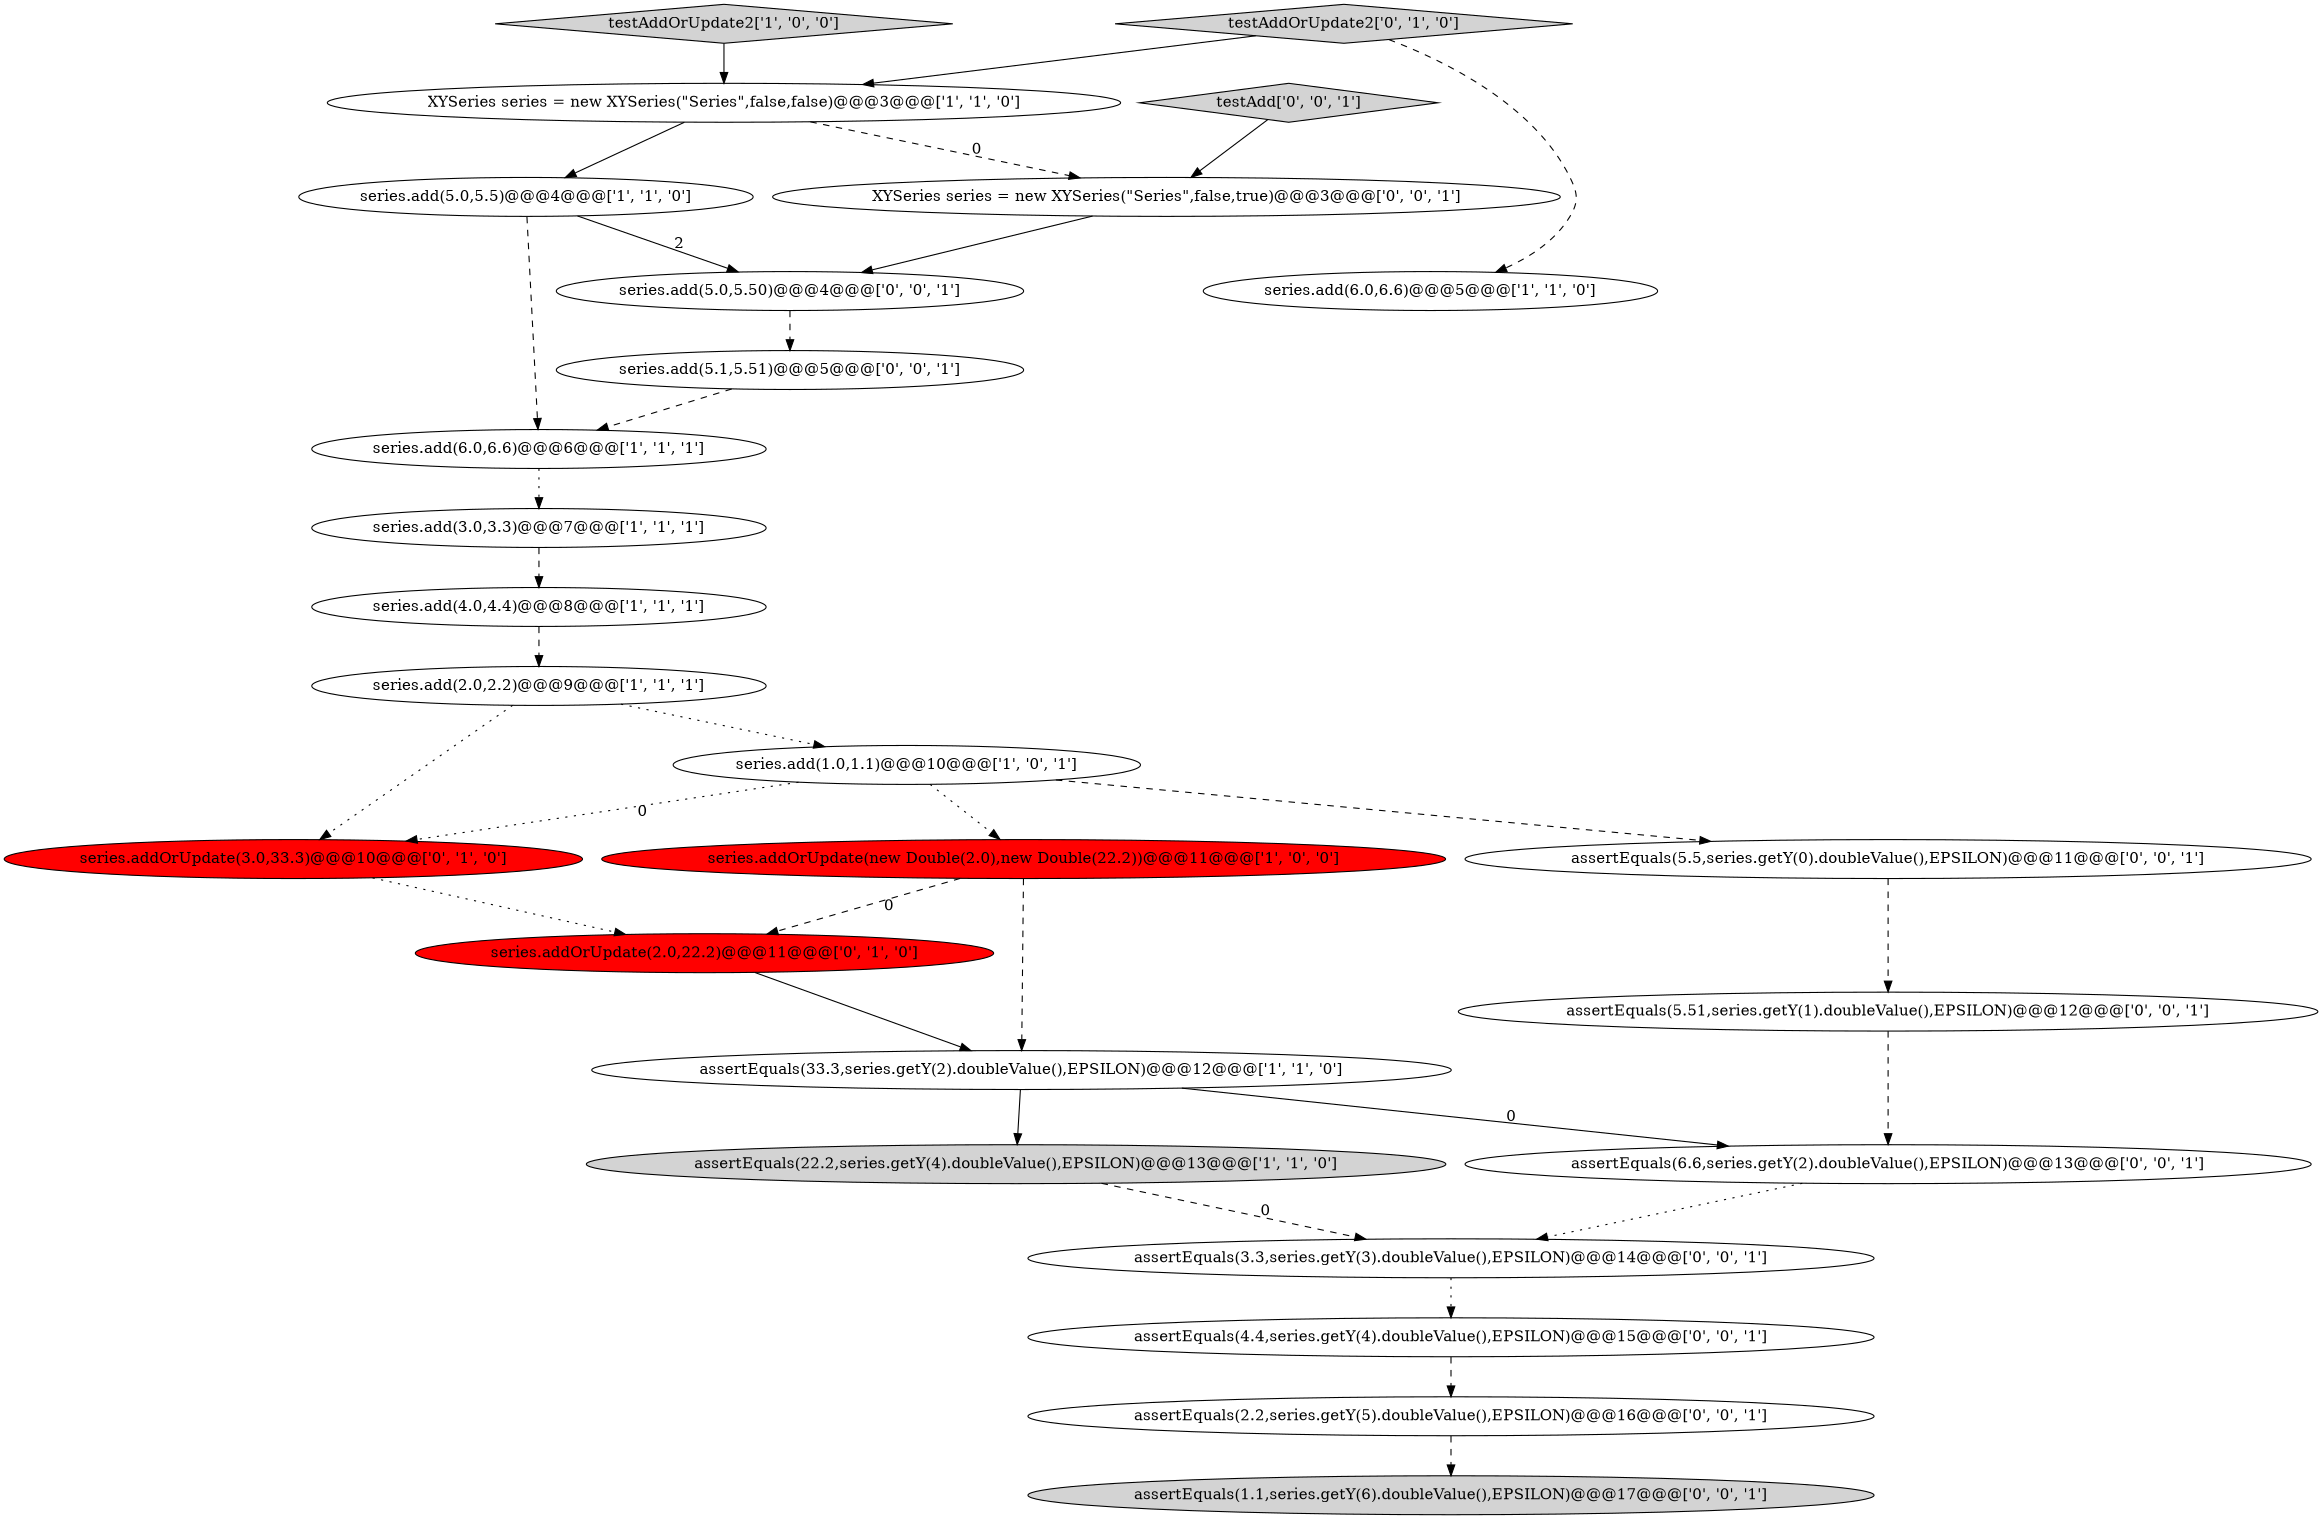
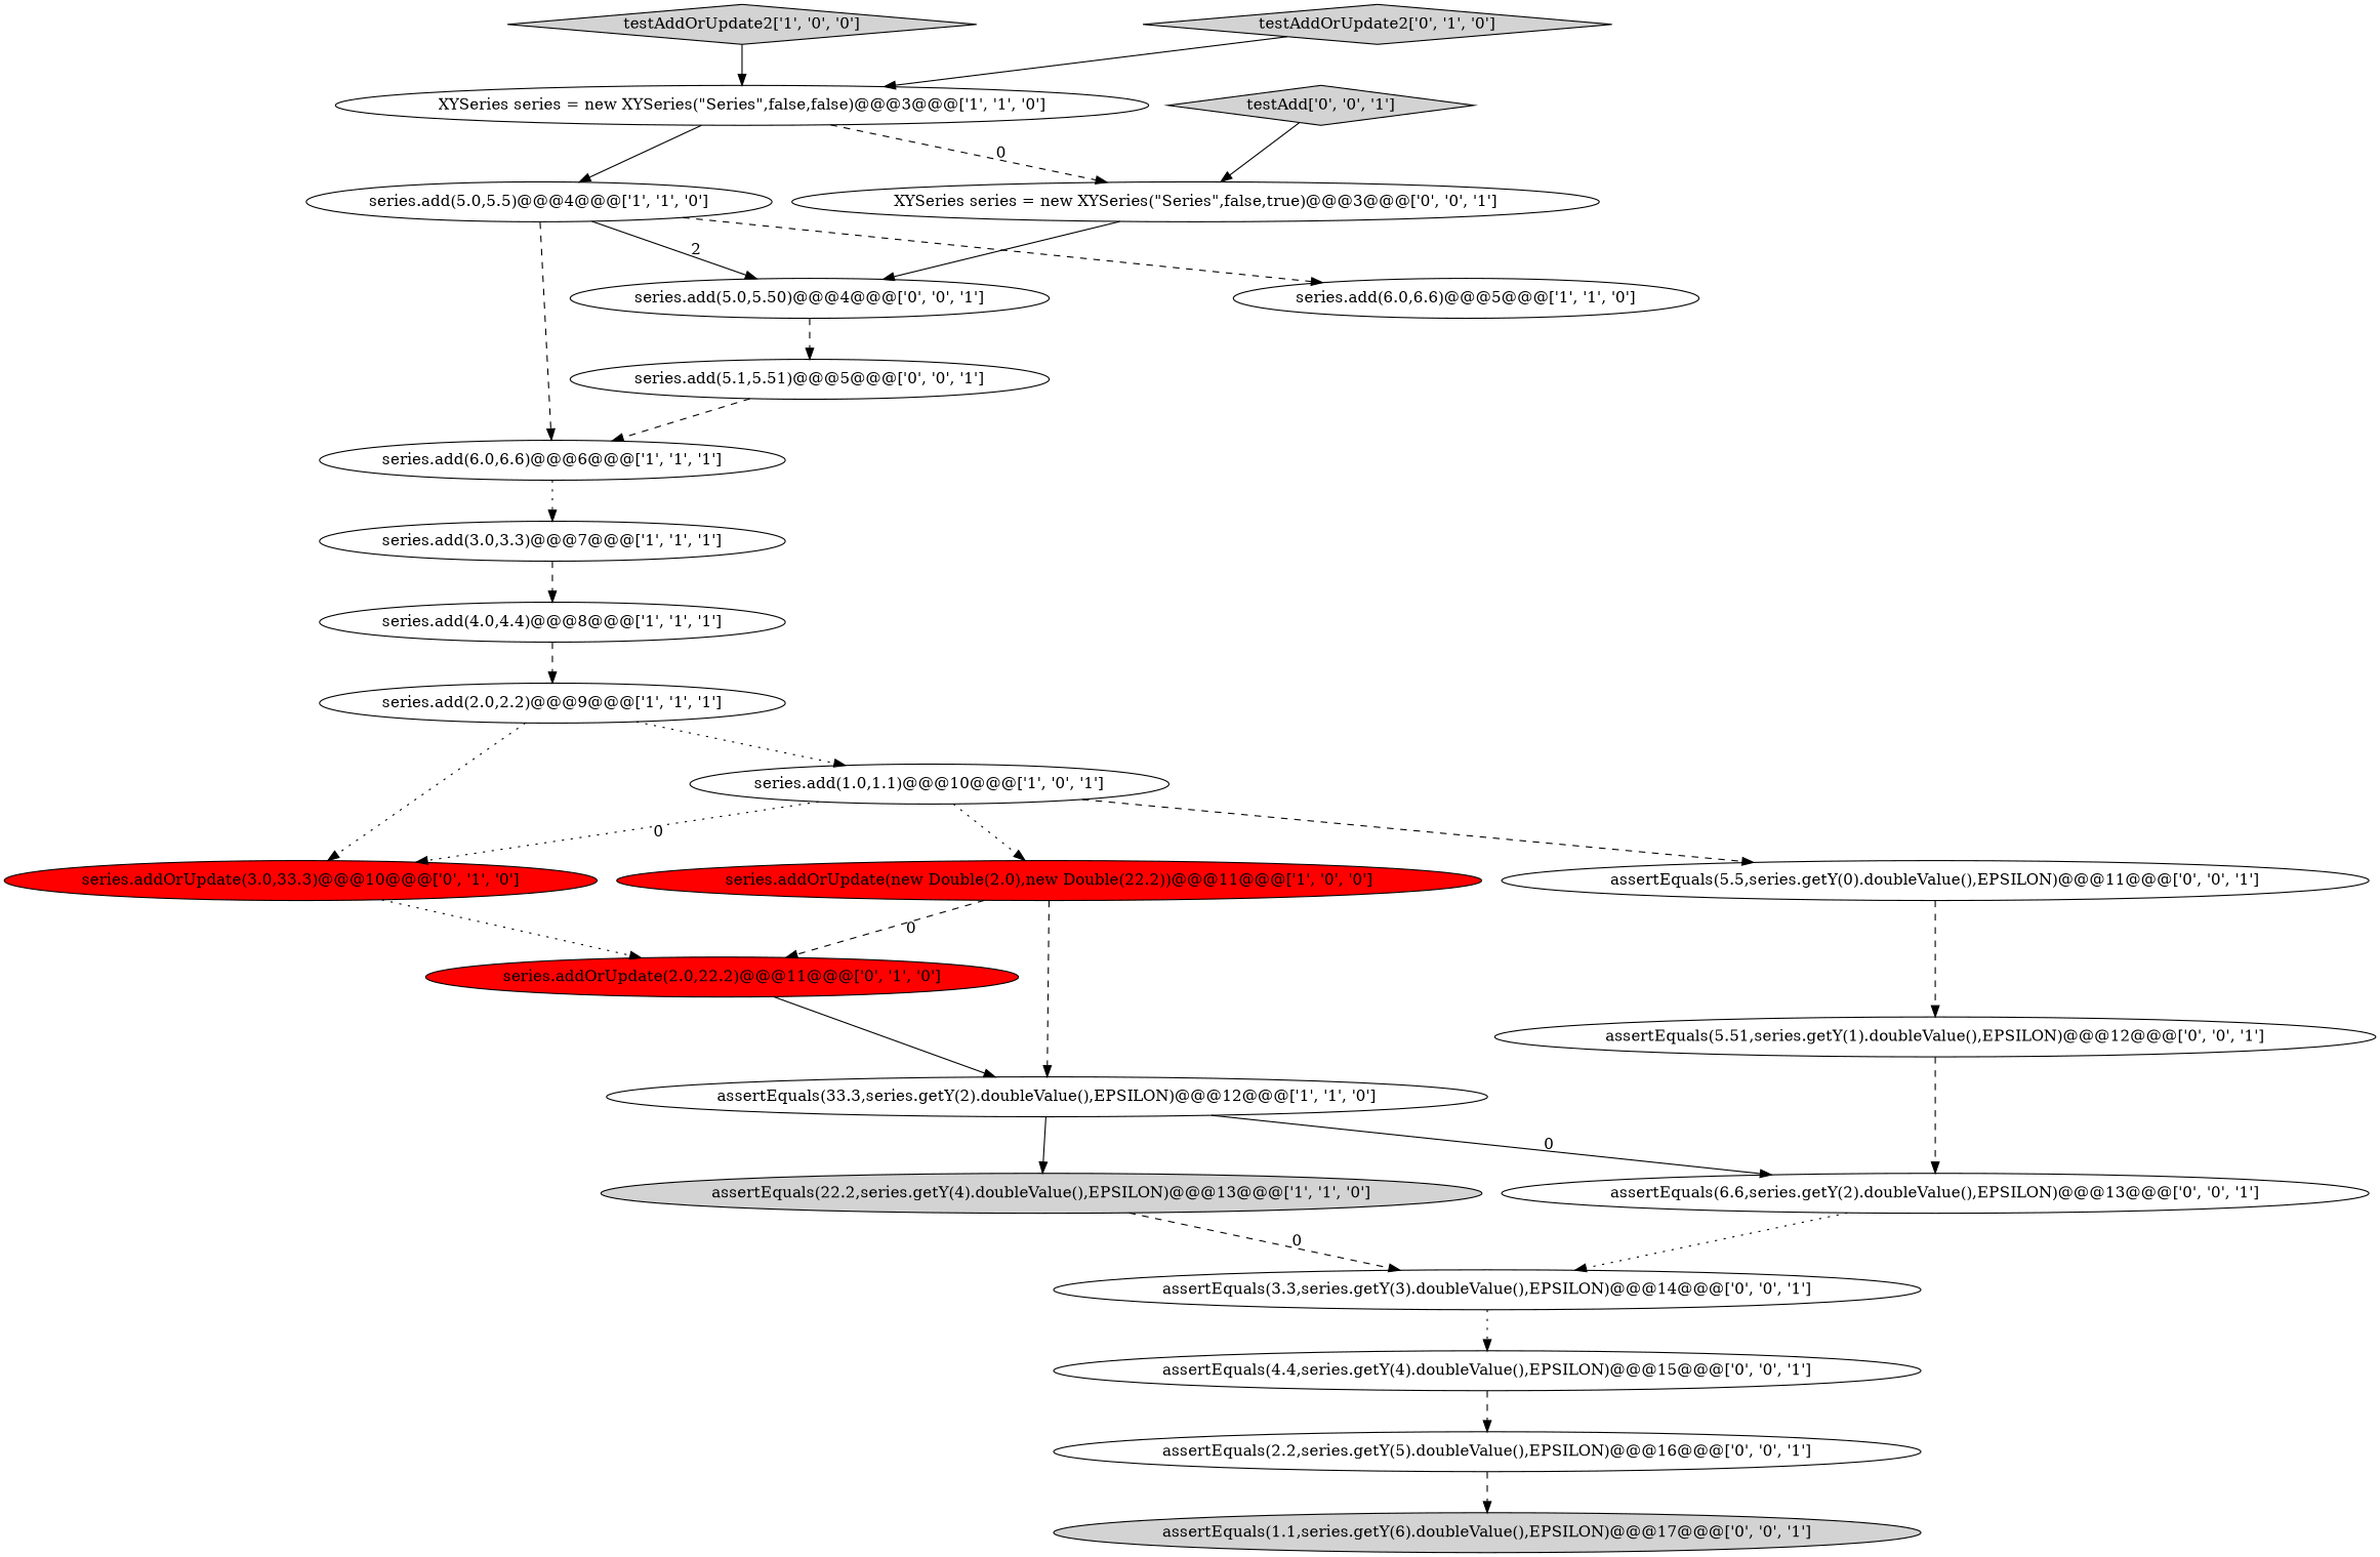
  digraph {
    node [fillcolor=white shape=ellipse style=filled]
    edge [style=dashed]
    n1 [label="assertEquals(4.4,series.getY(4).doubleValue(),EPSILON)@@@15@@@['0', '0', '1']"]
    n2 [label="assertEquals(2.2,series.getY(5).doubleValue(),EPSILON)@@@16@@@['0', '0', '1']"]
    n3 [fillcolor=lightgray label="assertEquals(1.1,series.getY(6).doubleValue(),EPSILON)@@@17@@@['0', '0', '1']"]
    n4 [fillcolor=red label="series.addOrUpdate(3.0,33.3)@@@10@@@['0', '1', '0']"]
    n5 [fillcolor=red label="series.addOrUpdate(2.0,22.2)@@@11@@@['0', '1', '0']"]
    n6 [label="assertEquals(33.3,series.getY(2).doubleValue(),EPSILON)@@@12@@@['1', '1', '0']"]
    n7 [label="series.add(2.0,2.2)@@@9@@@['1', '1', '1']"]
    n8 [label="series.add(1.0,1.1)@@@10@@@['1', '0', '1']"]
    n9 [label="assertEquals(5.5,series.getY(0).doubleValue(),EPSILON)@@@11@@@['0', '0', '1']"]
    n10 [fillcolor=red label="series.addOrUpdate(new Double(2.0),new Double(22.2))@@@11@@@['1', '0', '0']"]
    n11 [label="assertEquals(5.51,series.getY(1).doubleValue(),EPSILON)@@@12@@@['0', '0', '1']"]
    n12 [label="assertEquals(6.6,series.getY(2).doubleValue(),EPSILON)@@@13@@@['0', '0', '1']"]
    n13 [label="assertEquals(3.3,series.getY(3).doubleValue(),EPSILON)@@@14@@@['0', '0', '1']"]
    n14 [label="series.add(5.0,5.5)@@@4@@@['1', '1', '0']"]
    n15 [label="series.add(5.0,5.50)@@@4@@@['0', '0', '1']"]
    n16 [label="series.add(6.0,6.6)@@@5@@@['1', '1', '0']"]
    n17 [label="series.add(6.0,6.6)@@@6@@@['1', '1', '1']"]
    n18 [label="series.add(5.1,5.51)@@@5@@@['0', '0', '1']"]
    n19 [label="XYSeries series = new XYSeries(\"Series\",false,false)@@@3@@@['1', '1', '0']"]
    n20 [label="XYSeries series = new XYSeries(\"Series\",false,true)@@@3@@@['0', '0', '1']"]
    n21 [fillcolor=lightgray label="assertEquals(22.2,series.getY(4).doubleValue(),EPSILON)@@@13@@@['1', '1', '0']"]
    n22 [label="series.add(4.0,4.4)@@@8@@@['1', '1', '1']"]
    n23 [label="series.add(3.0,3.3)@@@7@@@['1', '1', '1']"]
    n24 [fillcolor=lightgray label="testAdd['0', '0', '1']" shape=diamond]
    n25 [fillcolor=lightgray label="testAddOrUpdate2['0', '1', '0']" shape=diamond]
    n26 [fillcolor=lightgray label="testAddOrUpdate2['1', '0', '0']" shape=diamond]
    n1 -> n2
    n2 -> n3
    n4 -> n5 [style=dotted]
    n5 -> n6 [style=solid]
    n6 -> n12 [label=0 style=solid]
    n6 -> n21 [style=solid]
    n7 -> n4 [style=dotted]
    n7 -> n8 [style=dotted]
    n8 -> n4 [label=0 style=dotted]
    n8 -> n9
    n8 -> n10 [style=dotted]
    n9 -> n11
    n10 -> n5 [label=0]
    n10 -> n6
    n11 -> n12
    n12 -> n13 [style=dotted]
    n13 -> n1 [style=dotted]
    n14 -> n15 [label=2 style=solid]
-   n25 -> n16
+   n14 -> n16
    n14 -> n17
    n15 -> n18
    n17 -> n23 [style=dotted]
    n18 -> n17
    n19 -> n14 [style=solid]
    n19 -> n20 [label=0]
    n20 -> n15 [style=solid]
    n21 -> n13 [label=0]
    n22 -> n7
    n23 -> n22
    n24 -> n20 [style=solid]
    n25 -> n19 [style=solid]
    n26 -> n19 [style=solid]
  }
